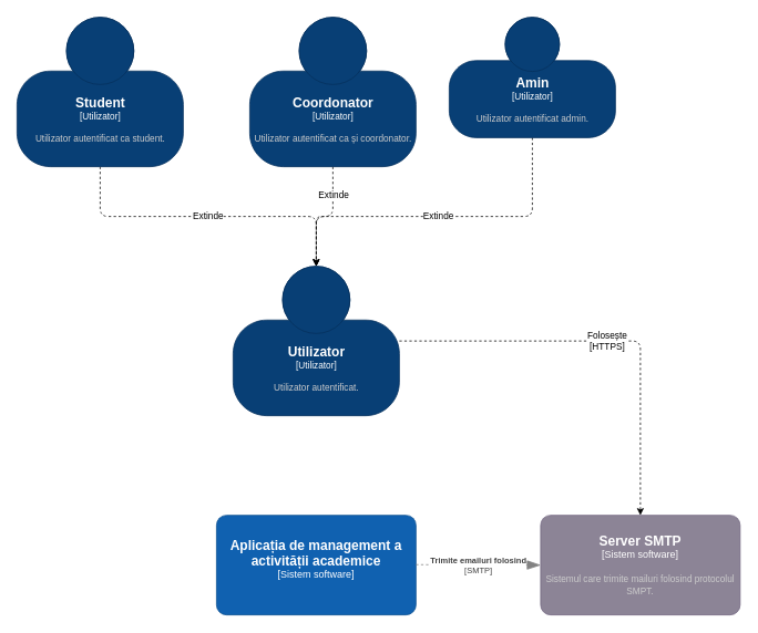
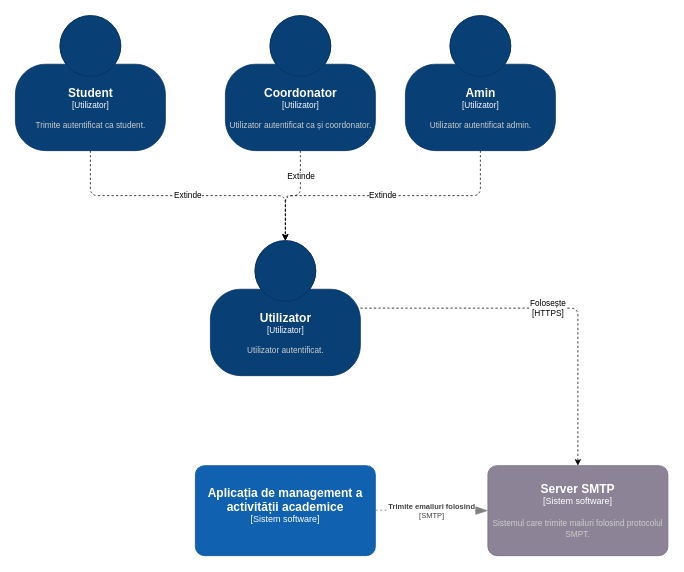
  <mxCell id="0" />
  <mxCell id="1" parent="0" />
  <mxCell id="2" value="Extinde" style="edgeStyle=orthogonalEdgeStyle;rounded=1;orthogonalLoop=1;jettySize=auto;html=1;dashed=1;" parent="1" source="3" target="12" edge="1"><mxGeometry relative="1" as="geometry"><Array as="points"><mxPoint x="120" y="260" /><mxPoint x="380" y="260" /></Array></mxGeometry></mxCell>
- <mxCell id="3" value="&lt;font style=&quot;font-size: 16px&quot;&gt;&lt;b&gt;Student&lt;/b&gt;&lt;/font&gt;&lt;div&gt;[Utilizator]&lt;/div&gt;&lt;br&gt;&lt;div&gt;&lt;font style=&quot;font-size: 11px&quot;&gt;&lt;font color=&quot;#cccccc&quot;&gt;Utilizator autentificat ca student.&lt;/font&gt;&lt;/div&gt;" style="html=1;fontSize=11;dashed=0;whitespace=wrap;fillColor=#083F75;strokeColor=#06315C;fontColor=#ffffff;shape=mxgraph.c4.person2;align=center;metaEdit=1;points=[[0.5,0,0],[1,0.5,0],[1,0.75,0],[0.75,1,0],[0.5,1,0],[0.25,1,0],[0,0.75,0],[0,0.5,0]];resizable=0;" parent="1" vertex="1"><mxGeometry x="20" y="20" width="200" height="180" as="geometry" /></mxCell>
+ <mxCell id="3" value="&lt;font style=&quot;font-size: 16px&quot;&gt;&lt;b&gt;Student&lt;/b&gt;&lt;/font&gt;&lt;div&gt;[Utilizator]&lt;/div&gt;&lt;br&gt;&lt;div&gt;&lt;font style=&quot;font-size: 11px&quot;&gt;&lt;font color=&quot;#cccccc&quot;&gt;Trimite autentificat ca student.&lt;/font&gt;&lt;/div&gt;" style="html=1;fontSize=11;dashed=0;whitespace=wrap;fillColor=#083F75;strokeColor=#06315C;fontColor=#ffffff;shape=mxgraph.c4.person2;align=center;metaEdit=1;points=[[0.5,0,0],[1,0.5,0],[1,0.75,0],[0.75,1,0],[0.5,1,0],[0.25,1,0],[0,0.75,0],[0,0.5,0]];resizable=0;" parent="1" vertex="1"><mxGeometry x="20" y="20" width="200" height="180" as="geometry" /></mxCell>
  <mxCell id="4" value="&lt;font style=&quot;font-size: 16px&quot;&gt;&lt;b&gt;Aplicația de management a activității academice&lt;/b&gt;&lt;/font&gt;&lt;div&gt;[Sistem software]&lt;/div&gt;&lt;br&gt;&lt;div&gt;&lt;font style=&quot;font-size: 11px&quot;&gt;&lt;font color=&quot;#cccccc&quot;&gt;&lt;/font&gt;&lt;/div&gt;" style="rounded=1;whiteSpace=wrap;html=1;labelBackgroundColor=none;fillColor=#1061B0;fontColor=#ffffff;align=center;arcSize=10;strokeColor=#0D5091;metaEdit=1;resizable=0;points=[[0.25,0,0],[0.5,0,0],[0.75,0,0],[1,0.25,0],[1,0.5,0],[1,0.75,0],[0.75,1,0],[0.5,1,0],[0.25,1,0],[0,0.75,0],[0,0.5,0],[0,0.25,0]];" parent="1" vertex="1"><mxGeometry x="260" y="620" width="240" height="120" as="geometry" /></mxCell>
  <mxCell id="5" value="&lt;font style=&quot;font-size: 16px&quot;&gt;&lt;b&gt;Server SMTP&lt;/b&gt;&lt;/font&gt;&lt;div&gt;[Sistem software]&lt;/div&gt;&lt;br&gt;&lt;div&gt;&lt;font style=&quot;font-size: 11px&quot;&gt;&lt;font color=&quot;#cccccc&quot;&gt;Sistemul care trimite mailuri folosind protocolul SMPT.&lt;/font&gt;&lt;/div&gt;" style="rounded=1;whiteSpace=wrap;html=1;labelBackgroundColor=none;fillColor=#8C8496;fontColor=#ffffff;align=center;arcSize=10;strokeColor=#736782;metaEdit=1;resizable=0;points=[[0.25,0,0],[0.5,0,0],[0.75,0,0],[1,0.25,0],[1,0.5,0],[1,0.75,0],[0.75,1,0],[0.5,1,0],[0.25,1,0],[0,0.75,0],[0,0.5,0],[0,0.25,0]];" parent="1" vertex="1"><mxGeometry x="650" y="620" width="240" height="120" as="geometry" /></mxCell>
  <mxCell id="6" style="edgeStyle=orthogonalEdgeStyle;rounded=1;orthogonalLoop=1;jettySize=auto;html=1;entryX=0.5;entryY=0;entryDx=0;entryDy=0;entryPerimeter=0;dashed=1;" parent="1" source="8" target="12" edge="1"><mxGeometry relative="1" as="geometry" /></mxCell>
  <mxCell id="7" value="Extinde" style="edgeLabel;html=1;align=center;verticalAlign=middle;resizable=0;points=[];" parent="6" vertex="1" connectable="0"><mxGeometry x="-0.683" y="1" relative="1" as="geometry"><mxPoint x="-1" y="11" as="offset" /></mxGeometry></mxCell>
  <mxCell id="8" value="&lt;font style=&quot;font-size: 16px&quot;&gt;&lt;b&gt;Coordonator&lt;/b&gt;&lt;/font&gt;&lt;div&gt;[Utilizator]&lt;/div&gt;&lt;br&gt;&lt;div&gt;&lt;font style=&quot;font-size: 11px&quot;&gt;&lt;font color=&quot;#cccccc&quot;&gt;Utilizator autentificat ca și coordonator.&lt;/font&gt;&lt;/div&gt;" style="html=1;fontSize=11;dashed=0;whitespace=wrap;fillColor=#083F75;strokeColor=#06315C;fontColor=#ffffff;shape=mxgraph.c4.person2;align=center;metaEdit=1;points=[[0.5,0,0],[1,0.5,0],[1,0.75,0],[0.75,1,0],[0.5,1,0],[0.25,1,0],[0,0.75,0],[0,0.5,0]];resizable=0;" parent="1" vertex="1"><mxGeometry x="300" y="20" width="200" height="180" as="geometry" /></mxCell>
  <mxCell id="9" value="Extinde" style="edgeStyle=orthogonalEdgeStyle;rounded=1;orthogonalLoop=1;jettySize=auto;html=1;entryX=0.5;entryY=0;entryDx=0;entryDy=0;entryPerimeter=0;dashed=1;" parent="1" source="10" target="12" edge="1"><mxGeometry relative="1" as="geometry"><Array as="points"><mxPoint x="640" y="260" /><mxPoint x="380" y="260" /></Array></mxGeometry></mxCell>
- <mxCell id="10" value="&lt;font style=&quot;font-size: 16px&quot;&gt;&lt;b&gt;Amin&lt;/b&gt;&lt;/font&gt;&lt;div&gt;[Utilizator]&lt;/div&gt;&lt;br&gt;&lt;div&gt;&lt;font style=&quot;font-size: 11px&quot;&gt;&lt;font color=&quot;#cccccc&quot;&gt;Utilizator autentificat admin.&lt;/font&gt;&lt;/div&gt;" style="html=1;fontSize=11;dashed=0;whitespace=wrap;fillColor=#083F75;strokeColor=#06315C;fontColor=#ffffff;shape=mxgraph.c4.person2;align=center;metaEdit=1;points=[[0.5,0,0],[1,0.5,0],[1,0.75,0],[0.75,1,0],[0.5,1,0],[0.25,1,0],[0,0.75,0],[0,0.5,0]];resizable=0;" parent="1" vertex="1"><mxGeometry x="540" y="20" width="200" height="145" as="geometry" /></mxCell>
+ <mxCell id="10" value="&lt;font style=&quot;font-size: 16px&quot;&gt;&lt;b&gt;Amin&lt;/b&gt;&lt;/font&gt;&lt;div&gt;[Utilizator]&lt;/div&gt;&lt;br&gt;&lt;div&gt;&lt;font style=&quot;font-size: 11px&quot;&gt;&lt;font color=&quot;#cccccc&quot;&gt;Utilizator autentificat admin.&lt;/font&gt;&lt;/div&gt;" style="html=1;fontSize=11;dashed=0;whitespace=wrap;fillColor=#083F75;strokeColor=#06315C;fontColor=#ffffff;shape=mxgraph.c4.person2;align=center;metaEdit=1;points=[[0.5,0,0],[1,0.5,0],[1,0.75,0],[0.75,1,0],[0.5,1,0],[0.25,1,0],[0,0.75,0],[0,0.5,0]];resizable=0;" parent="1" vertex="1"><mxGeometry x="540" y="20" width="200" height="180" as="geometry" /></mxCell>
  <mxCell id="11" value="Folosește&lt;br&gt;[HTTPS]" style="edgeStyle=orthogonalEdgeStyle;rounded=1;orthogonalLoop=1;jettySize=auto;html=1;dashed=1;" parent="1" source="12" target="5" edge="1"><mxGeometry relative="1" as="geometry"><mxPoint x="390" y="580" as="targetPoint" /></mxGeometry></mxCell>
  <mxCell id="12" value="&lt;font style=&quot;font-size: 16px&quot;&gt;&lt;b&gt;Utilizator&lt;/b&gt;&lt;/font&gt;&lt;div&gt;[Utilizator]&lt;/div&gt;&lt;br&gt;&lt;div&gt;&lt;font style=&quot;font-size: 11px&quot;&gt;&lt;font color=&quot;#cccccc&quot;&gt;Utilizator autentificat.&lt;/font&gt;&lt;/div&gt;" style="html=1;fontSize=11;dashed=0;whitespace=wrap;fillColor=#083F75;strokeColor=#06315C;fontColor=#ffffff;shape=mxgraph.c4.person2;align=center;metaEdit=1;points=[[0.5,0,0],[1,0.5,0],[1,0.75,0],[0.75,1,0],[0.5,1,0],[0.25,1,0],[0,0.75,0],[0,0.5,0]];resizable=0;" parent="1" vertex="1"><mxGeometry x="280" y="320" width="200" height="180" as="geometry" /></mxCell>
  <mxCell id="13" value="&lt;div style=&quot;text-align: left&quot;&gt;&lt;div style=&quot;text-align: center&quot;&gt;&lt;b&gt;Trimite emailuri folosind&lt;/b&gt;&lt;/div&gt;&lt;div style=&quot;text-align: center&quot;&gt;[SMTP]&lt;/div&gt;&lt;/div&gt;" style="endArrow=blockThin;html=1;fontSize=10;fontColor=#404040;strokeWidth=1;endFill=1;strokeColor=#828282;elbow=vertical;metaEdit=1;endSize=14;startSize=14;jumpStyle=arc;jumpSize=16;rounded=0;edgeStyle=orthogonalEdgeStyle;dashed=1;entryX=0;entryY=0.5;entryDx=0;entryDy=0;entryPerimeter=0;" parent="1" target="5" edge="1"><mxGeometry width="240" relative="1" as="geometry"><mxPoint x="500" y="679.5" as="sourcePoint" /><mxPoint x="630" y="680" as="targetPoint" /></mxGeometry></mxCell>
